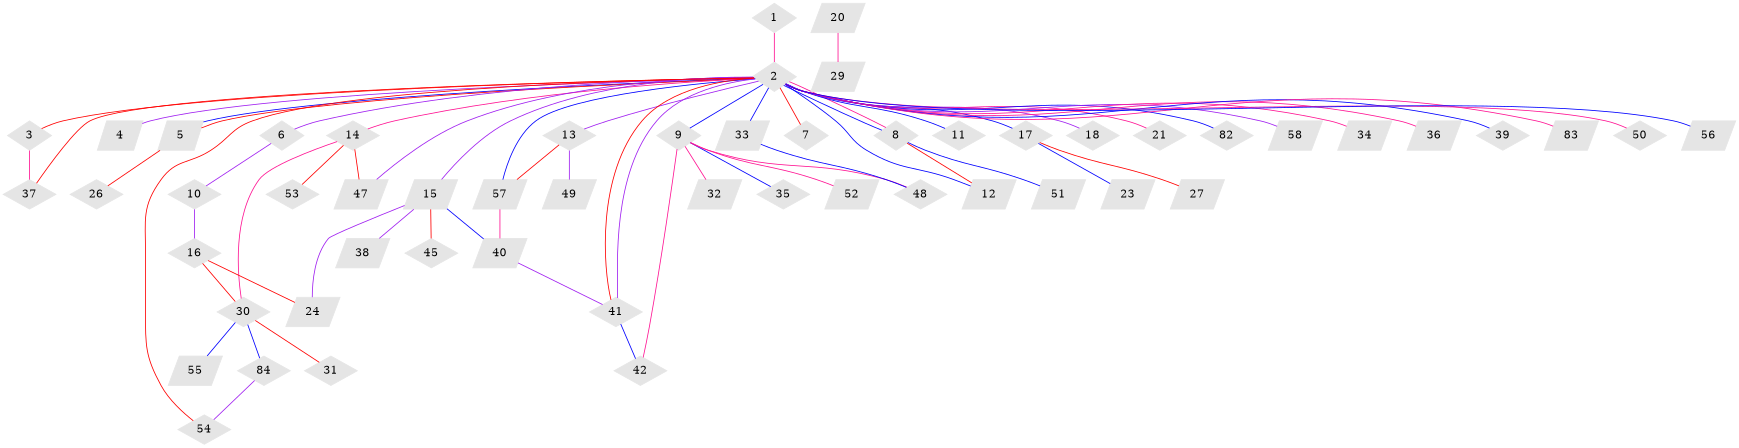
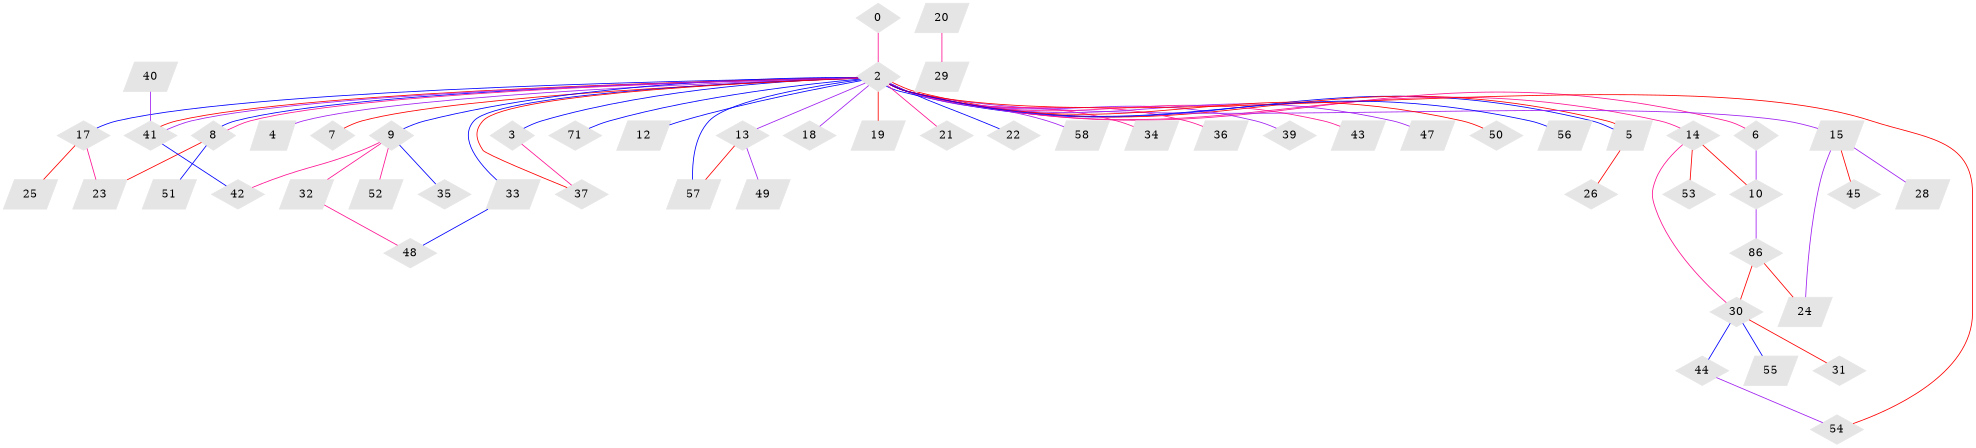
  graph {
    node [color=gray90 shape=diamond style=filled]
    edge [color=blue]
-   1
+   1 [label=0]
    2
    3
    4 [shape=parallelogram]
    5 [shape=parallelogram]
    6
    7
    8
    9
-   11
+   11 [label=71]
    12 [shape=parallelogram]
    13
    14
    15 [shape=parallelogram]
    17
    18
+   19 [shape=parallelogram]
    21
-   22 [label=82]
+   22
    n20 [label=57 shape=parallelogram]
    n21 [label=58 shape=parallelogram]
    33 [shape=parallelogram]
    34 [shape=parallelogram]
    36 [shape=parallelogram]
    37
    39
    41
-   43 [shape=parallelogram label=83]
+   43 [shape=parallelogram]
    47 [shape=parallelogram]
    50
    54
    56 [shape=parallelogram]
    26
    10
    23 [shape=parallelogram]
    51 [shape=parallelogram]
    32 [shape=parallelogram]
    35
    42
    48
    52 [shape=parallelogram]
    49 [shape=parallelogram]
    30
    53
    24 [shape=parallelogram]
-   38 [shape=parallelogram]
+   38 [shape=parallelogram label=28]
    40 [shape=parallelogram]
    45
-   25 [shape=parallelogram label=27]
+   25 [shape=parallelogram]
    20 [shape=parallelogram]
    29 [shape=parallelogram]
-   16
+   16 [label=86]
    31
-   44 [label=84]
+   44
    55 [shape=parallelogram]
    1 -- 2 [color=deeppink]
-   2 -- 3 [color=red]
+   2 -- 3
    2 -- 4 [color=purple]
    2 -- 5
    2 -- 5 [color=red]
-   2 -- 6 [color=purple]
+   2 -- 6 [color=deeppink]
    2 -- 7 [color=red]
    2 -- 8
    2 -- 8 [color=deeppink]
    2 -- 9
    2 -- 11
    2 -- 12
    2 -- 13 [color=purple]
    2 -- 14 [color=deeppink]
    2 -- 15 [color=purple]
    2 -- 17
    2 -- 18 [color=purple]
+   2 -- 19 [color=red]
    2 -- 21 [color=deeppink]
    2 -- 22
    2 -- n20
    2 -- n21 [color=purple]
    2 -- 33
    2 -- 34 [color=deeppink]
    2 -- 36 [color=deeppink]
    2 -- 37 [color=red]
-   2 -- 39
+   2 -- 39 [color=purple]
    2 -- 41 [color=red]
    2 -- 41 [color=purple]
    2 -- 43 [color=deeppink]
    2 -- 47 [color=purple]
-   2 -- 50 [color=deeppink]
+   2 -- 50 [color=red]
    2 -- 54 [color=red]
    2 -- 56
    3 -- 37 [color=deeppink]
    5 -- 26 [color=red]
    6 -- 10 [color=purple]
-   8 -- 12 [color=red]
+   8 -- 23 [color=red]
    8 -- 51
    9 -- 32 [color=deeppink]
    9 -- 35
    9 -- 42 [color=deeppink]
-   9 -- 48 [color=deeppink]
+   32 -- 48 [color=deeppink]
    9 -- 52 [color=deeppink]
    13 -- n20 [color=red]
    13 -- 49 [color=purple]
-   14 -- 47 [color=red]
+   14 -- 10 [color=red]
    14 -- 30 [color=deeppink]
    14 -- 53 [color=red]
    15 -- 24 [color=purple]
    15 -- 38 [color=purple]
-   15 -- 40
    15 -- 45 [color=red]
-   17 -- 23
+   17 -- 23 [color=deeppink]
    17 -- 25 [color=red]
-   n20 -- 40 [color=deeppink]
    33 -- 48
    41 -- 42
    10 -- 16 [color=purple]
    30 -- 31 [color=red]
    30 -- 44
    30 -- 55
    40 -- 41 [color=purple]
    20 -- 29 [color=deeppink]
    16 -- 30 [color=red]
    16 -- 24 [color=red]
    44 -- 54 [color=purple]
  }
